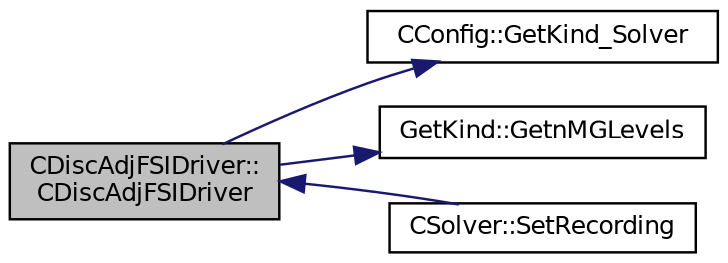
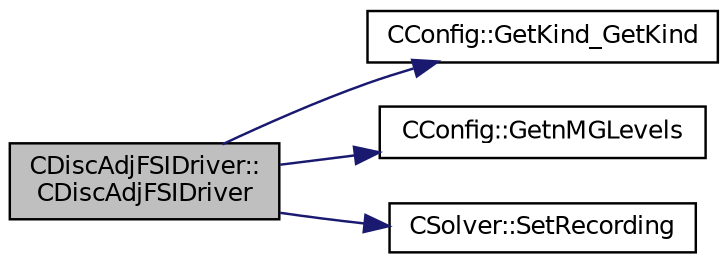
  digraph {
    rankdir=LR
    node [color=black fillcolor=white fontname=Helvetica fontsize=10 shape=record style=filled]
    edge [color=midnightblue fontname=Helvetica fontsize=10 labelfontname=Helvetica labelfontsize=10 style=solid]
    n1 [fillcolor=grey75 fontcolor=black height=0.2 label="CDiscAdjFSIDriver::\lCDiscAdjFSIDriver" width=0.4]
-   n2 [height=0.2 label="CConfig::GetKind_Solver" width=0.4]
-   n3 [height=0.2 label="GetKind::GetnMGLevels" width=0.4]
+   n2 [height=0.2 label="CConfig::GetKind_GetKind" width=0.4]
+   n3 [height=0.2 label="CConfig::GetnMGLevels" width=0.4]
    n4 [height=0.2 label="CSolver::SetRecording" width=0.4]
    n1 -> n2
    n1 -> n3
-   n4 -> n1
+   n1 -> n4
  }
